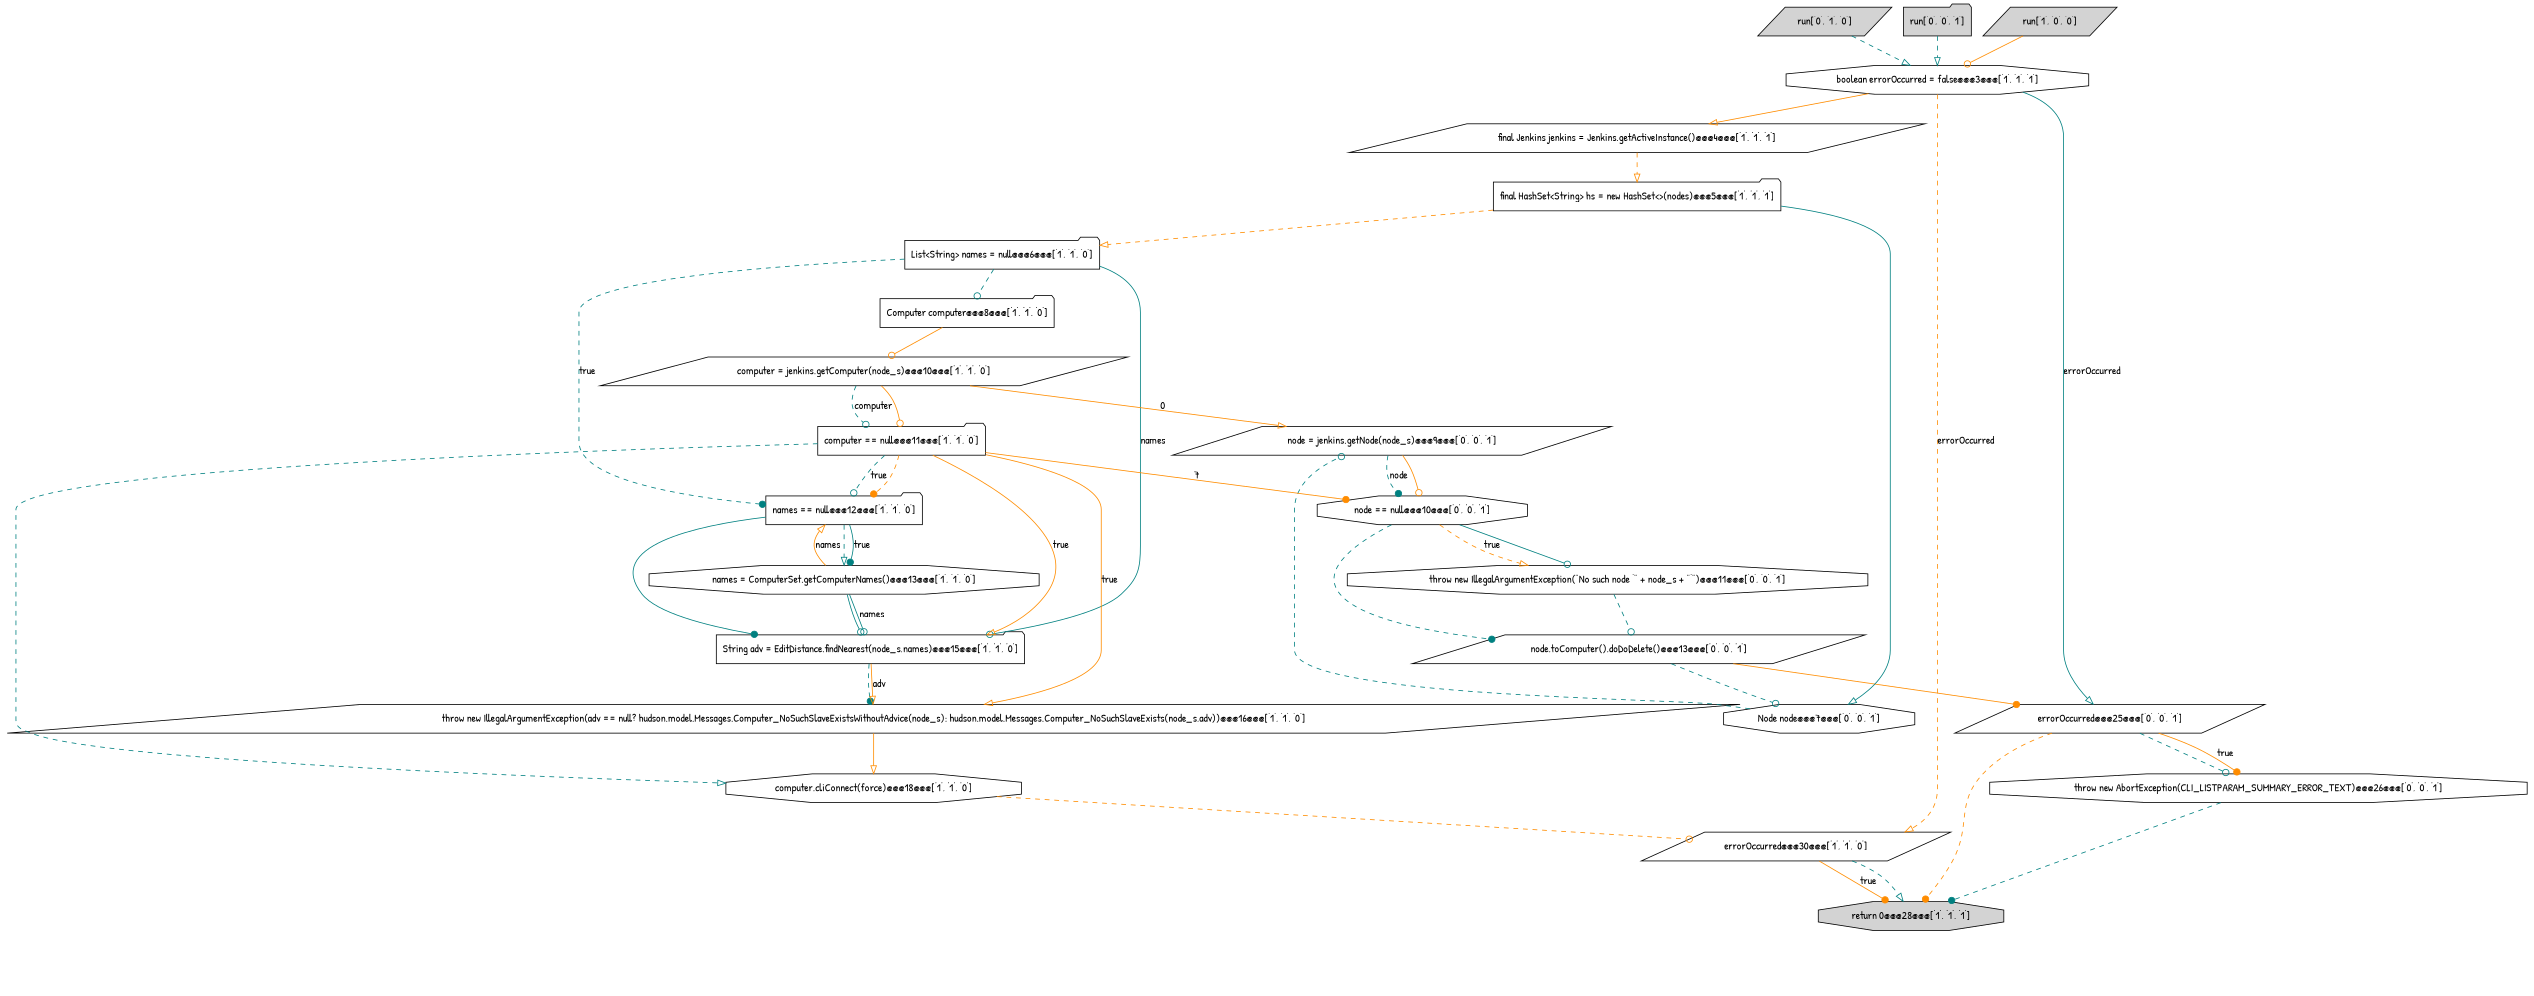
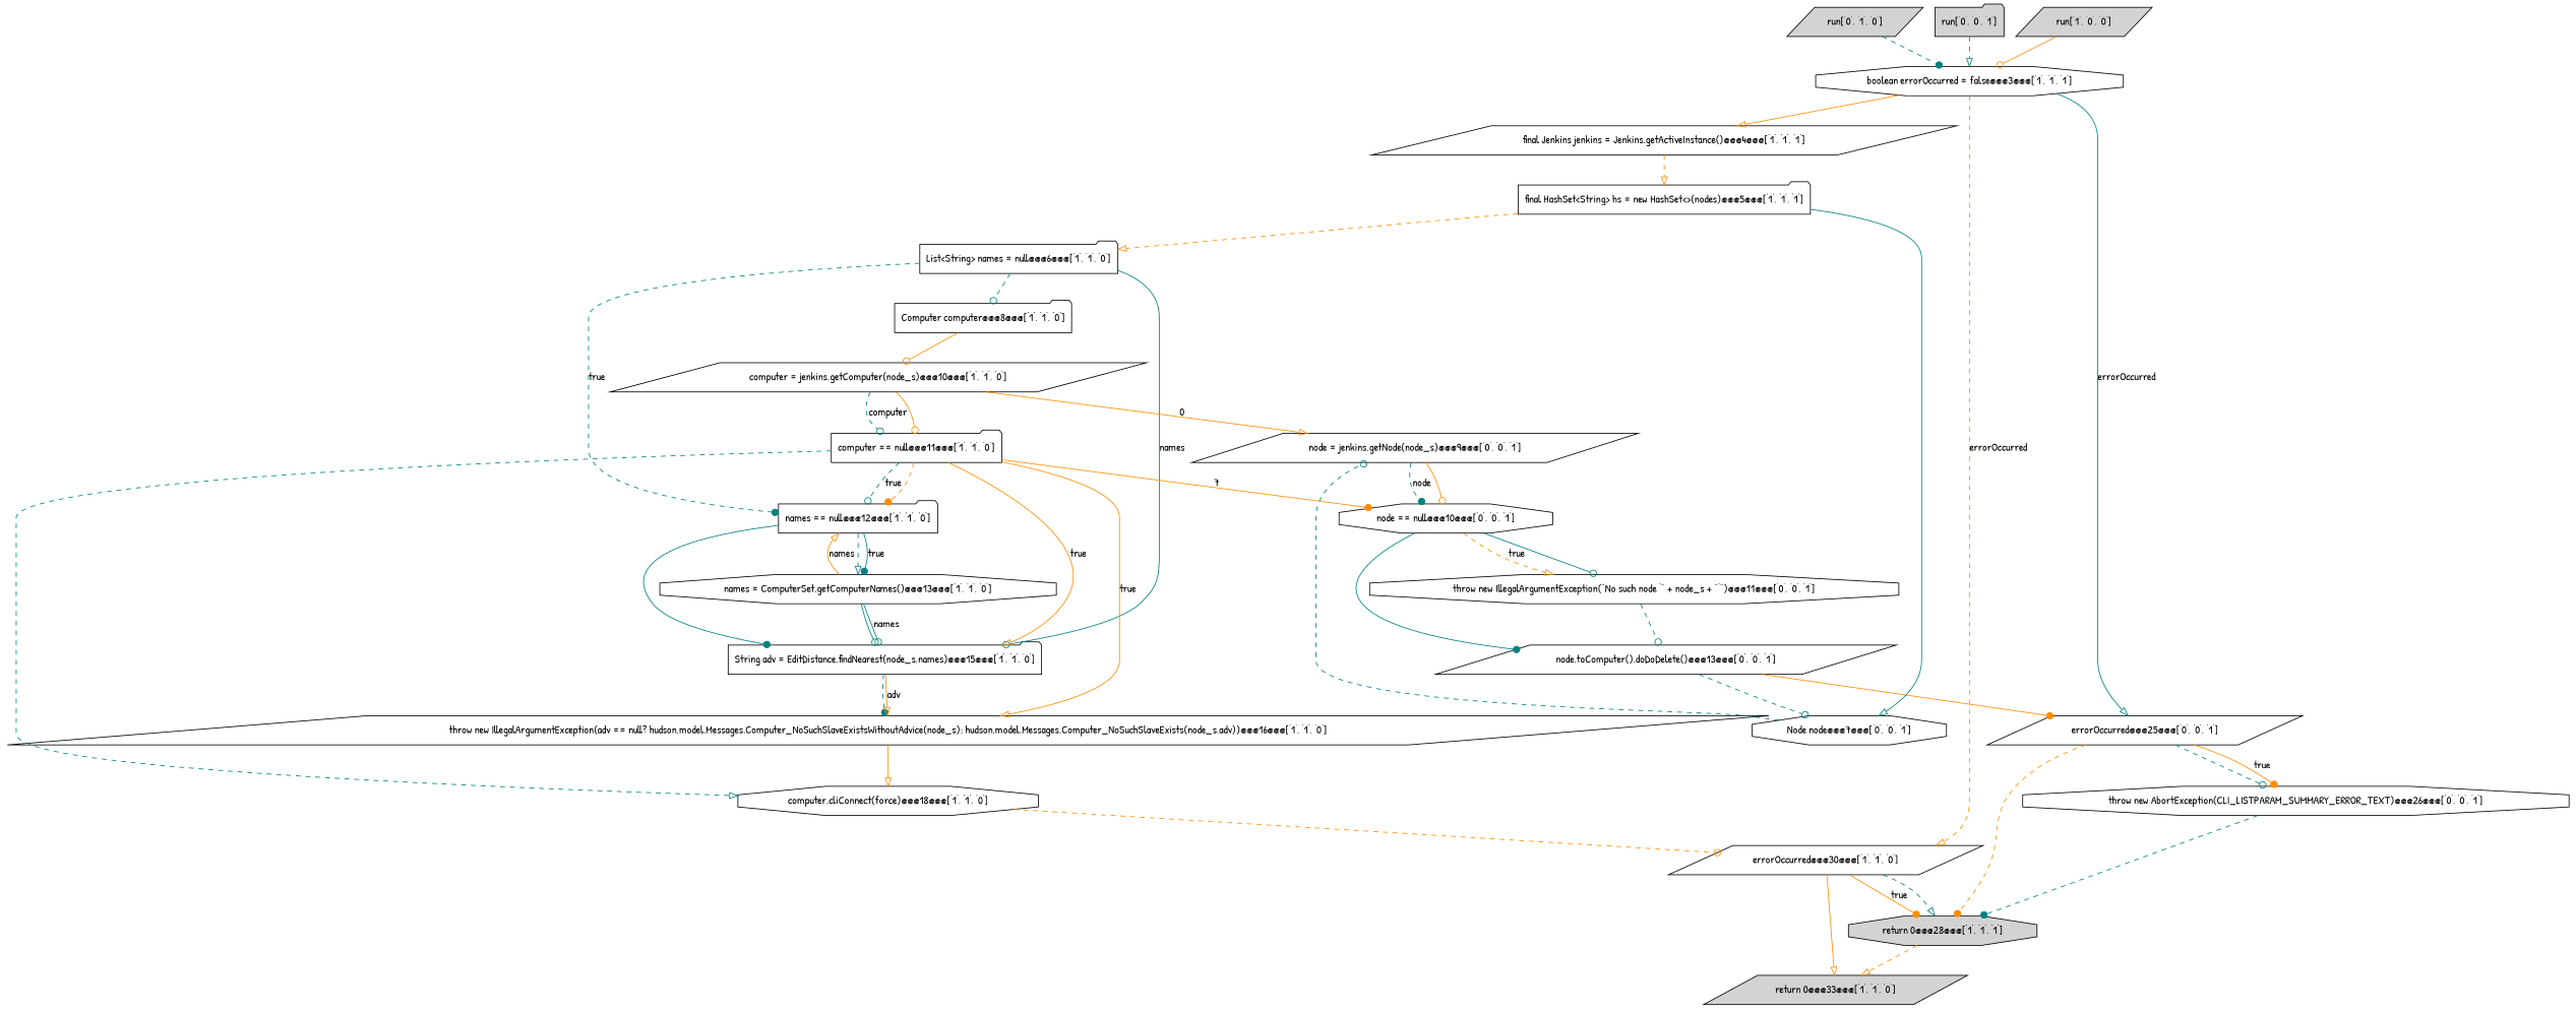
  digraph {
    fontname="Patrick Hand"
    node [fillcolor=white fontname="Patrick Hand" shape=parallelogram style=filled]
    edge [arrowhead=onormal color=teal fontname="Patrick Hand" style=solid]
    n1 [label="node = jenkins.getNode(node_s)@@@9@@@['0', '0', '1']"]
    n2 [label="node == null@@@10@@@['0', '0', '1']" shape=octagon]
    n3 [label="throw new IllegalArgumentException(\"No such node '\" + node_s + \"'\")@@@11@@@['0', '0', '1']" shape=octagon]
    n4 [label="node.toComputer().doDoDelete()@@@13@@@['0', '0', '1']"]
    n5 [label="throw new AbortException(CLI_LISTPARAM_SUMMARY_ERROR_TEXT)@@@26@@@['0', '0', '1']" shape=octagon]
    n6 [fillcolor=lightgray label="return 0@@@28@@@['1', '1', '1']" shape=octagon]
+   n7 [fillcolor=lightgray label="return 0@@@33@@@['1', '1', '0']"]
    n8 [label="String adv = EditDistance.findNearest(node_s,names)@@@15@@@['1', '1', '0']" shape=folder]
    n9 [label="throw new IllegalArgumentException(adv == null? hudson.model.Messages.Computer_NoSuchSlaveExistsWithoutAdvice(node_s): hudson.model.Messages.Computer_NoSuchSlaveExists(node_s,adv))@@@16@@@['1', '1', '0']"]
    n10 [label="computer.cliConnect(force)@@@18@@@['1', '1', '0']" shape=octagon]
    n11 [label="final Jenkins jenkins = Jenkins.getActiveInstance()@@@4@@@['1', '1', '1']"]
    n12 [label="final HashSet<String> hs = new HashSet<>(nodes)@@@5@@@['1', '1', '1']" shape=folder]
    n13 [label="List<String> names = null@@@6@@@['1', '1', '0']" shape=folder]
    n14 [label="Node node@@@7@@@['0', '0', '1']" shape=octagon]
    n15 [label="errorOccurred@@@25@@@['0', '0', '1']"]
    n16 [label="errorOccurred@@@30@@@['1', '1', '0']"]
    n17 [label="Computer computer@@@8@@@['1', '1', '0']" shape=folder]
    n18 [label="computer = jenkins.getComputer(node_s)@@@10@@@['1', '1', '0']"]
    n19 [label="boolean errorOccurred = false@@@3@@@['1', '1', '1']" shape=octagon]
    n20 [label="names == null@@@12@@@['1', '1', '0']" shape=folder]
    n21 [label="names = ComputerSet.getComputerNames()@@@13@@@['1', '1', '0']" shape=octagon]
    n22 [label="computer == null@@@11@@@['1', '1', '0']" shape=folder]
    n23 [fillcolor=lightgray label="run['0', '1', '0']"]
    n24 [fillcolor=lightgray label="run['0', '0', '1']" shape=folder]
    n25 [fillcolor=lightgray label="run['1', '0', '0']"]
    n1 -> n2 [arrowhead=odot color=darkorange]
    n1 -> n2 [arrowhead=dot label="node" style=dashed]
    n2 -> n3 [arrowhead=odot]
    n2 -> n3 [color=darkorange label=true style=dashed]
-   n2 -> n4 [arrowhead=dot style=dashed]
+   n2 -> n4 [arrowhead=dot]
    n3 -> n4 [arrowhead=odot style=dashed]
    n4 -> n14 [arrowhead=odot style=dashed]
    n4 -> n15 [arrowhead=dot color=darkorange]
    n5 -> n6 [arrowhead=dot style=dashed]
+   n6 -> n7 [color=darkorange style=dashed]
    n8 -> n9 [arrowhead=dot style=dashed]
    n8 -> n9 [color=darkorange label=adv]
    n9 -> n10 [color=darkorange]
    n10 -> n16 [arrowhead=odot color=darkorange style=dashed]
    n11 -> n12 [color=darkorange style=dashed]
    n12 -> n13 [color=darkorange style=dashed]
    n12 -> n14
    n13 -> n8 [arrowhead=odot label=names]
    n13 -> n17 [arrowhead=odot style=dashed]
    n13 -> n20 [arrowhead=dot label=true style=dashed]
    n14 -> n1 [arrowhead=odot style=dashed]
    n15 -> n5 [arrowhead=odot style=dashed]
    n15 -> n5 [arrowhead=dot color=darkorange label=true]
    n15 -> n6 [arrowhead=dot color=darkorange style=dashed]
    n16 -> n6 [arrowhead=dot color=darkorange label=true]
    n16 -> n6 [style=dashed]
+   n16 -> n7 [color=darkorange]
    n17 -> n18 [arrowhead=odot color=darkorange]
    n18 -> n1 [color=darkorange label=0]
    n18 -> n22 [arrowhead=odot label=computer style=dashed]
    n18 -> n22 [arrowhead=odot color=darkorange]
    n19 -> n11 [color=darkorange]
    n19 -> n15 [label=errorOccurred]
    n19 -> n16 [color=darkorange label=errorOccurred style=dashed]
    n20 -> n8 [arrowhead=dot]
    n20 -> n21 [style=dashed]
    n20 -> n21 [arrowhead=dot label=true]
    n21 -> n8 [arrowhead=odot]
    n21 -> n8 [arrowhead=odot label=names]
    n21 -> n20 [color=darkorange label=names]
    n22 -> n2 [arrowhead=dot color=darkorange label=7]
    n22 -> n8 [color=darkorange label=true]
    n22 -> n9 [color=darkorange label=true]
    n22 -> n10 [style=dashed]
    n22 -> n20 [arrowhead=odot label=true style=dashed]
    n22 -> n20 [arrowhead=dot color=darkorange style=dashed]
-   n23 -> n19 [style=dashed]
+   n23 -> n19 [arrowhead=dot style=dashed]
    n24 -> n19 [style=dashed]
    n25 -> n19 [arrowhead=odot color=darkorange]
  }
